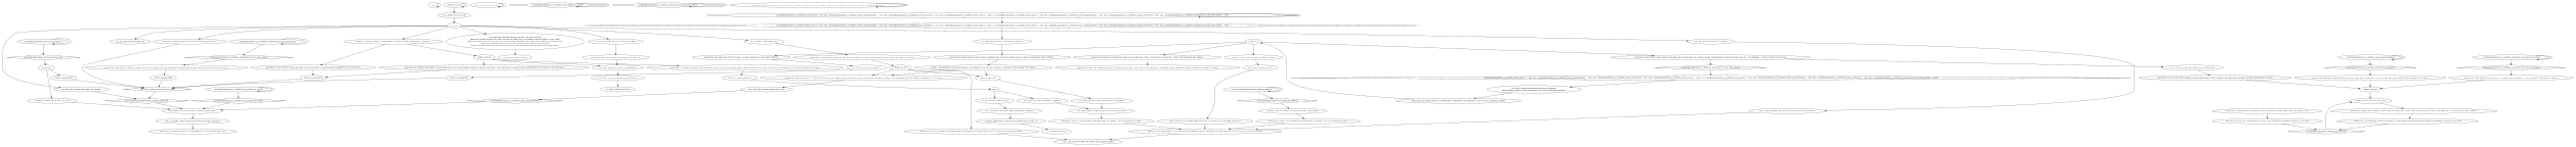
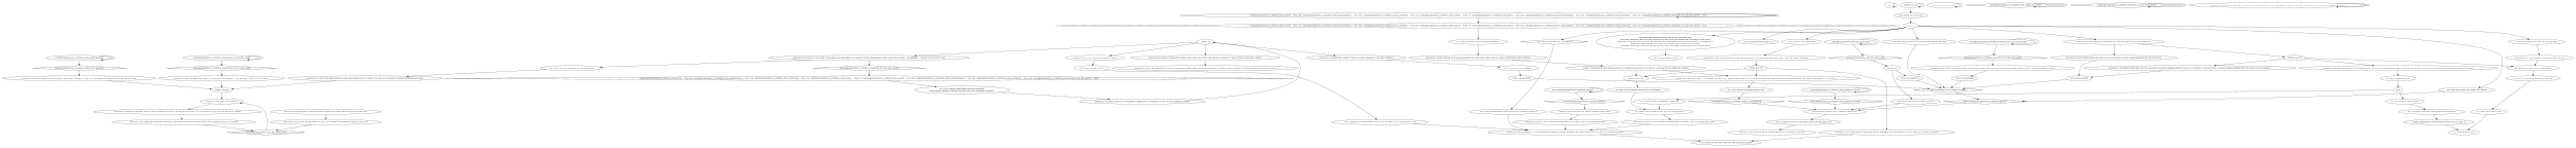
  digraph {
    fontname="Comic Neue"
    node [fontname="Comic Neue"]
    edge [fontname="Comic Neue"]
    n1 [label=START]
    n2 [label=input]
    n3 [label="You: No one else comes to mind."]
    n4 [label="You: Think of all the possibilities... I want this."]
    n5 [label="You: That grey-haired lorry driver might know something."]
    n6 [label="Endurance: Back there, in your sleep. All the weak-willed delinquents, dilly-dalliers, foreign moneylenders, insane anarchists, and yes -- the wöömen -- they've run this place to ruin."]
    n7 [label="!(Variable[\"plaza.fascha_q_initiation_endurance_too_bad_rene_dead\"])" shape=diamond]
    n8 [label="You: The fat lorryman was giving off that longing vibe."]
    n9 [label="!((Variable[\"plaza.fascha_q_initiation_found_gary\"] == true  and  Variable[\"plaza.fascha_q_initiation_found_measurehead\"] == true  and  Variable[\"plaza.fascha_q_initiation_found_lorryman\"] == true  and  Variable[\"plaza.fascha_q_initiation_found_rene\"] == true)  or  (Variable[\"plaza.fascha_q_initiation_found_gary\"] == true  and  Variable[\"plaza.fascha_q_initiation_found_measurehead\"] == true  and  Variable[\"plaza.fascha_q_initiation_found_lorryman\"] == true  and  Variable[\"plaza.fascha_q_initiation_endurance_too_bad_rene_dead\"] == true))" shape=diamond]
    n10 [label="Endurance: Oh yes. (Your lower intestine rumbles approvingly.) Gary is *exactly* the kind of guy we want. He knows something! Who else?"]
    n11 [label="You: I like it just fine right here, right now. [Discard thought.]"]
    n12 [label="Endurance: Protect the Suzerainty, clean up the city, revive disco music, and get her back? You could save Revachol. You could be the *man*, bröther."]
    n13 [label="Endurance: The game was rigged from before you even knew how the pieces move, söldier. (The tightness spreads to your gut.)"]
    n14 [label="!(Variable[\"plaza.volition_dont_ask_about_her\"])" shape=diamond]
    n15 [label="Untitled hub (02)"]
    n16 [label="Inland Empire: Her?"]
    n17 [label="Endurance: To go back with the knowledge and the experience you have now and do it all over? Do it *richtig* this time?"]
    n18 [label="Endurance: Okay, don't worry -- that's what your gut is for, *feeling* these things out. Let me be your eyes and when I know for sure someone's got that special *something*, I'll tip you off."]
    n19 [label="You: Even if it was possible, what would it accomplish?"]
    n20 [label="You: I *do* feel like everything's gone to shit..."]
    n21 [label="Half Light: Love is shit, loyalty is meaningless."]
    n22 [label="You: Yeah... I think I'm gonna let this one slide."]
    n23 [label="You: Okay, how do we do this?"]
    n24 [label="You: So how do I find these men?"]
    n25 [label="Endurance: There must be others like you. Men, who long for the days when words like 'loyalty' and 'love' meant something."]
    n26 [label="You: No one comes to mind."]
    n27 [label="Jump to: [Endurance: \"There must be others like you. Men,...\"]"]
    n28 [label="Endurance: Yeah, that was a good one -- a treasure trove of wisdom -- but don't worry, there must be *others*."]
    n29 [label="Volition: You fool!"]
    n30 [label="Volition: No one, don't ask about her."]
    n31 [label="Logic: Three 'traditionalists' should be enough. No need to overdo it."]
    n32 [label="Endurance: But just imagine... to go back with the knowledge and the experience you now have and do it all over. Do it *richtig* this time?"]
    n33 [label="You: Wait, get who back?"]
    n34 [label="Endurance: No, not her. She's a woman. Anyone else?"]
    n35 [label="You: You know, I think I'm just gonna let this one slide. [Opt out.]"]
    n36 [label="Endurance: Sure. Revachol will do just fine without you. Don't worry about her."]
    n37 [label="Jump to: [hubotoron]"]
    n38 [label="You: Wait, couldn't one of them be a girl?" shape=diamond]
    n39 [label="!(IsTHCCookingOrFixed(\"radical_feminist_agenda\"))" shape=diamond]
    n40 [label="Untitled hub (02)"]
    n41 [label="You: Alright, I'm in. [Opt in.]"]
    n42 [label=hubotoron]
    n43 [label="Jump to: [hubotoron]"]
    n44 [label="!(Variable[\"plaza.fascha_q_initiation_asked_about_women\"])" shape=diamond]
    n45 [label="Variable[\"plaza.fascha_q_initiation_endurance_too_bad_rene_dead\"]"]
    n46 [label="Variable[\"plaza.fascha_q_initiation_endurance_too_bad_rene_dead\"]" shape=diamond]
    n47 [label="You: I got a feeling Measurehead fits that description.\nMeasurehead seemed to long for the glory days of his Semenese ancestors..."]
    n48 [label="You: Those sons of bitches..."]
    n49 [label="You: What's going on with my gut, did I not *eat* enough?"]
    n50 [label="Endurance: You want to give up on redemption? *Revanche?* On Revachol?! I had you for a kingsman, bröther."]
    n51 [label="Untitled hub"]
    n52 [label="Endurance: You were right, bröther. (There's a sudden tightness in your lower intestine.)"]
    n53 [label="Rhetoric: That is *not* a saying. It makes no sense."]
    n54 [label="Endurance: Bullseye! (A reassuring rumble in your guts.) And *that's* the vibe we're looking for. *Those* are the people with answers."]
    n55 [label="Endurance: Now *there* is man who values the past with passion. And you know how the saying goes: He who clings to the past, shapes the future."]
    n56 [label="Jump to: [hubotoron]"]
    n57 [label="Endurance: That's a good number of traditionalists. It's *ample*. Let's go see what they know."]
    n58 [label="Variable[\"plaza.fascha_q_initiation_rhet_longing_or_racist\"]"]
    n59 [label="Variable[\"plaza.fascha_q_initiation_rhet_longing_or_racist\"]" shape=diamond]
    n60 [label="!(Variable[\"plaza.fascha_q_initiation_rhet_longing_or_racist\"])" shape=diamond]
    n61 [label="IsTHCCookingOrFixed(\"radical_feminist_agenda\")"]
    n62 [label="IsTHCCookingOrFixed(\"radical_feminist_agenda\")" shape=diamond]
    n63 [label="Rhetoric: And by 'longing' you meant 'blatantly racist', right?"]
    n64 [label="Endurance: Don't be ridiculous. They are all men, trust me."]
    n65 [label="Endurance: Now we're making bank! A man with *guts* and a *memory*. I felt it too. He could be a treasure trove of wisdom. Who else?"]
    n66 [label="Endurance: They're still all men, of course."]
    n67 [label="Endurance: Four is a good number of traditionalists. It's *plenty*. Let's go see what they know."]
    n68 [label="Endurance: Think. Maybe you've already met someone like that?"]
    n69 [label="You: Gary would probably appreciate Old Revachol."]
    n70 [label="Endurance: Second chances are not about questions, they are about actions. Are you ready to start taking action, bröther?"]
    n71 [label="Volition: Ultramarathon here meant Revachol. Our streets and all that. It's all there is. Just move on and answer the question."]
    n72 [label="Variable[\"plaza.fascha_q_initiation_endurance_too_bad_rene_dead\"]"]
    n73 [label="Variable[\"plaza.fascha_q_initiation_endurance_too_bad_rene_dead\"]" shape=diamond]
    n74 [label="!(Variable[\"plaza.fascha_q_initiation_endurance_too_bad_rene_dead\"])" shape=diamond]
    n75 [label="Endurance: No, bröther, forget about your gut, we've got much more pressing matters to focus on. It’s time to *turn back time*. (A solemn gurgle emanates from the depths of your stomach.)"]
    n76 [label="Jump to: [hubotoron]"]
    n77 [label="You: Wait, one of them could easily be a woman."]
    n78 [label="Endurance: People whose yearning for the past is so great they barely live in the present. Those are the men you need to find. Those are the guys who'd know."]
    n79 [label="Untitled hub (02)"]
    n80 [label="Endurance: I will send you back to the time when the sun had not yet vanished, when it was still setting into the sea. The time of the Suzerain, the time when love was still possible."]
    n81 [label="You: What? What's going on?"]
    n82 [label="You: You had me wrong. [Opt out.]"]
    n83 [label="You: I'm not sure if I'm *feeling it*."]
    n84 [label="You: I didn't actually say that."]
    n85 [label="Endurance: History will remember us, and this time we don't have to worry about her being kind. *Praeterita redire*, kingsman. Charge for Revachol, charge for *love*!"]
    n86 [label="Shivers: A chill runs down your spine when you hear the name of your light -- Revachol..."]
    n87 [label="Endurance: It has, bröther, but we are going to turn back time! (A solemn gurgle emanates from your stomach.)"]
    n88 [label="(Variable[\"plaza.fascha_q_initiation_found_gary\"] == true  and  Variable[\"plaza.fascha_q_initiation_found_measurehead\"] == true  and  Variable[\"plaza.fascha_q_initiation_found_lorryman\"] == true  and  Variable[\"plaza.fascha_q_initiation_found_rene\"] == true)  or  (Variable[\"plaza.fascha_q_initiation_found_gary\"] == true  and  Variable[\"plaza.fascha_q_initiation_found_measurehead\"] == true  and  Variable[\"plaza.fascha_q_initiation_found_lorryman\"] == true  and  Variable[\"plaza.fascha_q_initiation_endurance_too_bad_rene_dead\"] == true)"]
    n89 [label="(Variable[\"plaza.fascha_q_initiation_found_gary\"] == true  and  Variable[\"plaza.fascha_q_initiation_found_measurehead\"] == true  and  Variable[\"plaza.fascha_q_initiation_found_lorryman\"] == true  and  Variable[\"plaza.fascha_q_initiation_found_rene\"] == true)  or  (Variable[\"plaza.fascha_q_initiation_found_gary\"] == true  and  Variable[\"plaza.fascha_q_initiation_found_measurehead\"] == true  and  Variable[\"plaza.fascha_q_initiation_found_lorryman\"] == true  and  Variable[\"plaza.fascha_q_initiation_endurance_too_bad_rene_dead\"] == true)" shape=diamond]
    n90 [label="Logic: Three to four 'traditionalists' should do it. No need to go crazy with those guys."]
    n91 [label="Endurance: But you did. Not with words, but you *did*, bröther. (The tightness spreads to your gut.)"]
    n92 [label="Variable[\"plaza.volition_dont_ask_about_her\"]"]
    n93 [label="Variable[\"plaza.volition_dont_ask_about_her\"]" shape=diamond]
    n94 [label="Untitled hub"]
-   n95 [label="You: Well, if it's for Revachol... (Continue.)"]
+   n95 [label="You: Well, if it's for Revachol... (Continue.)" shape=diamond]
    n96 [label="You: No one misses the good old days like René."]
    n97 [label="You: René really missed the good old days. Too bad he's dead.\nRené really missed the good old days. Too bad he's dead. (Run your fingers over the medal on your chest.)\nRené really missed the good old days. Too bad he's dead. (Straighten your back in the uniform -- it demands it.) \nRené really missed the good old days. Too bad he's dead. (Glance at your jacket.)\nRené really missed the good old days. Too bad he's dead. (Mournfully slap the side of your striped thigh.)"]
    n98 [label="Variable[\"plaza.fascha_q_initiation_asked_about_women\"]"]
    n99 [label="Variable[\"plaza.fascha_q_initiation_asked_about_women\"]" shape=diamond]
    n100 [label="Endurance: Measurehead is *exactly* the kind of man who'd know how to step back into the past."]
    n1 -> n1
    n2 -> n3
    n2 -> n4
    n3 -> n5
    n4 -> n49
    n5 -> n27
    n6 -> n7
    n6 -> n8
    n7 -> n9
    n8 -> n10
    n9 -> n47
    n10 -> n29
    n12 -> n13
    n13 -> n14
    n14 -> n30
    n15 -> n16
    n15 -> n17
    n15 -> n18
    n16 -> n19
    n17 -> n11
    n18 -> n20
    n19 -> n49
    n20 -> n44
    n21 -> n22
    n22 -> n23
+   n23 -> n33
    n24 -> n25
    n25 -> n15
    n27 -> n33
    n28 -> n29
    n29 -> n30
    n30 -> n12
    n31 -> n32
    n32 -> n11
    n34 -> n35
    n35 -> n36
    n37 -> n38
    n38 -> n39
    n39 -> n34
    n40 -> n40
    n40 -> n41
    n41 -> n42
    n42 -> n24
    n42 -> n68
    n42 -> n77
    n42 -> n82
    n42 -> n86
    n42 -> n95
    n42 -> n96
    n42 -> n97
    n43 -> n38
    n44 -> n34
    n45 -> n45
    n45 -> n46
    n46 -> n28
    n47 -> n50
    n48 -> n48
    n49 -> n67
    n50 -> n51
    n51 -> n6
    n51 -> n52
    n51 -> n53
    n51 -> n54
    n52 -> n83
    n53 -> n84
    n54 -> n85
    n55 -> n56
    n56 -> n38
    n57 -> n32
    n58 -> n58
    n58 -> n59
    n59 -> n34
    n60 -> n60
    n61 -> n61
    n61 -> n62
    n62 -> n63
    n63 -> n57
    n64 -> n21
    n65 -> n29
    n66 -> n34
    n67 -> n32
    n68 -> n38
    n69 -> n70
    n70 -> n71
    n71 -> n16
    n71 -> n18
    n72 -> n72
    n72 -> n73
    n73 -> n55
    n74 -> n74
    n75 -> n76
    n76 -> n38
    n77 -> n39
    n78 -> n78
    n79 -> n21
    n79 -> n75
    n79 -> n80
    n80 -> n81
    n81 -> n2
    n83 -> n37
    n84 -> n90
    n86 -> n79
    n86 -> n87
    n87 -> n76
    n88 -> n88
    n88 -> n89
    n89 -> n69
    n90 -> n32
    n91 -> n14
    n92 -> n92
    n92 -> n93
    n93 -> n94
    n94 -> n43
    n94 -> n66
    n95 -> n31
    n96 -> n64
    n97 -> n26
    n98 -> n98
    n98 -> n99
    n99 -> n65
    n100 -> n91
  }
